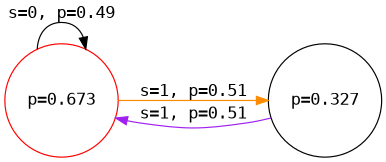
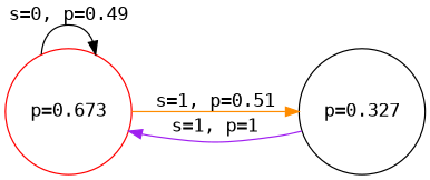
  digraph {
    rankdir=LR
    fontname="DejaVu Sans Mono"
    node [shape=circle fontname="DejaVu Sans Mono"]
    edge [fontname="DejaVu Sans Mono"]
    n1 [label="p=0.673" color=red]
    n2 [label="p=0.327" color=black]
    n1 -> n1 [label="s=0, p=0.49" color=black]
    n1 -> n2 [label="s=1, p=0.51" color=darkorange]
-   n2 -> n1 [label="s=1, p=0.51" color=purple]
+   n2 -> n1 [label="s=1, p=1" color=purple]
  }
